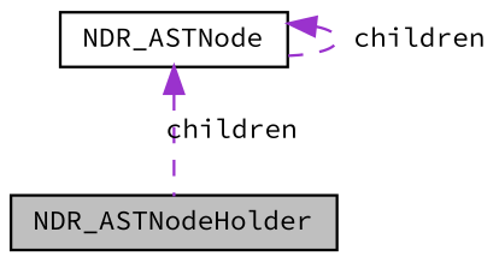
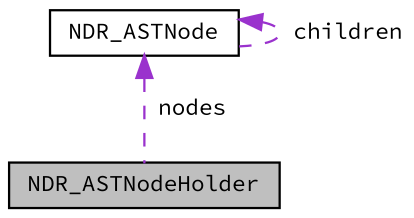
  digraph {
    fontname="Source Code Pro"
    node [color=black fontname="Source Code Pro" fontsize=10 shape=record style=filled]
    edge [color=darkorchid3 dir=back fontname="Source Code Pro" fontsize=10 labelfontname=Helvetica labelfontsize=10 style=dashed]
    n1 [fillcolor=grey75 fontcolor=black height=0.2 label=NDR_ASTNodeHolder width=0.4]
    n2 [fillcolor=white height=0.2 label=NDR_ASTNode width=0.4]
-   n2 -> n1 [label=" children"]
+   n2 -> n1 [label=" nodes"]
    n2 -> n2 [label=" children"]
  }
